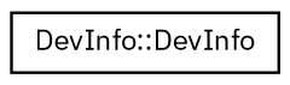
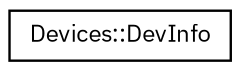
  digraph {
    rankdir=LR
    fontname="IBM Plex Sans"
-   n1 [color=black fillcolor=white fontname="IBM Plex Sans" fontsize=10 height=0.2 label="DevInfo::DevInfo" shape=record style=filled width=0.4]
+   n1 [color=black fillcolor=white fontname="IBM Plex Sans" fontsize=10 height=0.2 label="Devices::DevInfo" shape=record style=filled width=0.4]
  }
